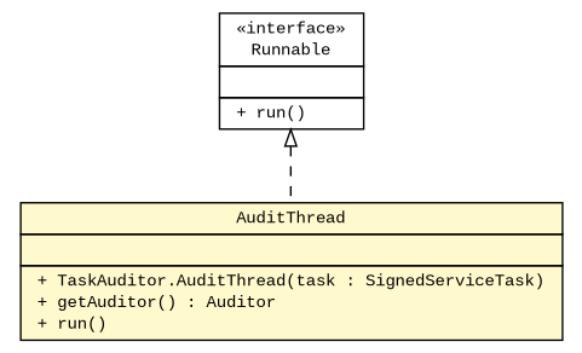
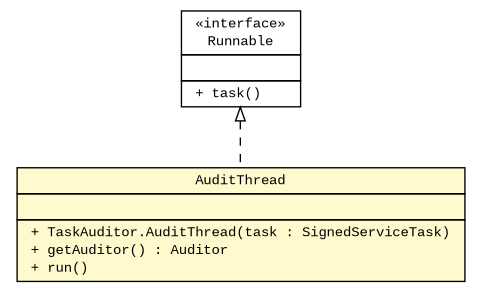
  digraph {
    nodesep=0.25
    ranksep=0.5
    fontname="Liberation Mono"
    node [fontcolor=black fontname="Liberation Mono" fontsize=10.0 shape=plaintext]
    n1 [label=<<table title="sorcer.security.sign.TaskAuditor.AuditThread" border="0" cellborder="1" cellspacing="0" cellpadding="2" port="p" bgcolor="lemonChiffon" href="./TaskAuditor.AuditThread.html"> 		<tr><td><table border="0" cellspacing="0" cellpadding="1"> <tr><td align="center" balign="center"> AuditThread </td></tr> 		</table></td></tr> 		<tr><td><table border="0" cellspacing="0" cellpadding="1"> <tr><td align="left" balign="left">  </td></tr> 		</table></td></tr> 		<tr><td><table border="0" cellspacing="0" cellpadding="1"> <tr><td align="left" balign="left"> + TaskAuditor.AuditThread(task : SignedServiceTask) </td></tr> <tr><td align="left" balign="left"> + getAuditor() : Auditor </td></tr> <tr><td align="left" balign="left"> + run() </td></tr> 		</table></td></tr> 		</table>>]
-   n2 [label=<<table title="java.lang.Runnable" border="0" cellborder="1" cellspacing="0" cellpadding="2" port="p" href="http://docs.oracle.com/javase/7/docs/api/java/lang/Runnable.html"> 		<tr><td><table border="0" cellspacing="0" cellpadding="1"> <tr><td align="center" balign="center"> &#171;interface&#187; </td></tr> <tr><td align="center" balign="center"> Runnable </td></tr> 		</table></td></tr> 		<tr><td><table border="0" cellspacing="0" cellpadding="1"> <tr><td align="left" balign="left">  </td></tr> 		</table></td></tr> 		<tr><td><table border="0" cellspacing="0" cellpadding="1"> <tr><td align="left" balign="left"> + run() </td></tr> 		</table></td></tr> 		</table>>]
+   n2 [label=<<table title="java.lang.Runnable" border="0" cellborder="1" cellspacing="0" cellpadding="2" port="p" href="http://docs.oracle.com/javase/7/docs/api/java/lang/Runnable.html"> 		<tr><td><table border="0" cellspacing="0" cellpadding="1"> <tr><td align="center" balign="center"> &#171;interface&#187; </td></tr> <tr><td align="center" balign="center"> Runnable </td></tr> 		</table></td></tr> 		<tr><td><table border="0" cellspacing="0" cellpadding="1"> <tr><td align="left" balign="left">  </td></tr> 		</table></td></tr> 		<tr><td><table border="0" cellspacing="0" cellpadding="1"> <tr><td align="left" balign="left"> + task() </td></tr> 		</table></td></tr> 		</table>>]
    n2 -> n1 [arrowtail=empty dir=back fontname="Liberation Mono" fontsize=10 headport=p labelfontname=Helvetica labelfontsize=10 style=dashed tailport=p]
  }
